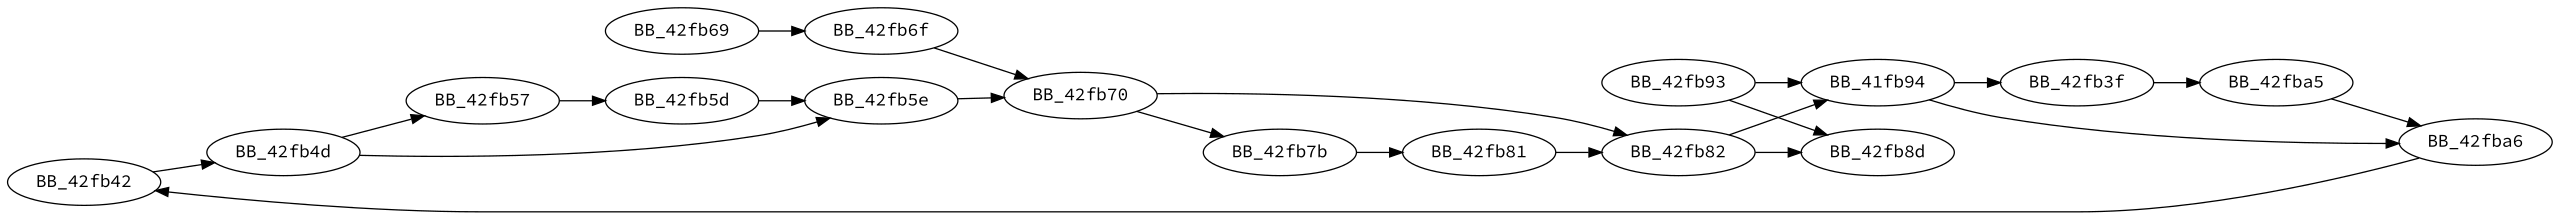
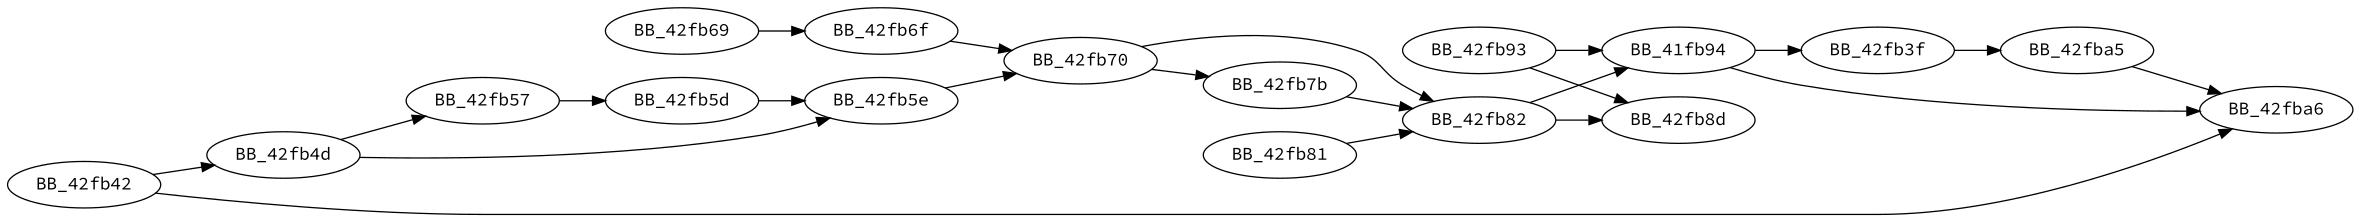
  digraph {
    fontname="Source Code Pro"
    rankdir=LR
    node [fontname="Source Code Pro"]
    edge [fontname="Source Code Pro"]
    BB_42fb42
    BB_42fb4d
    BB_42fba6
    BB_42fb57
    BB_42fb5e
    BB_42fb5d
    BB_42fb70
    BB_42fb69
    BB_42fb6f
    BB_42fb7b
    BB_42fb82
    BB_42fb81
    BB_42fb8d
    n14 [label=BB_41fb94]
    n15 [label=BB_42fb3f]
    BB_42fb93
    BB_42fba5
    BB_42fb42 -> BB_42fb4d
-   BB_42fba6 -> BB_42fb42
+   BB_42fb42 -> BB_42fba6
    BB_42fb4d -> BB_42fb57
    BB_42fb4d -> BB_42fb5e
    BB_42fb57 -> BB_42fb5d
    BB_42fb5e -> BB_42fb70
    BB_42fb5d -> BB_42fb5e
    BB_42fb70 -> BB_42fb7b
    BB_42fb70 -> BB_42fb82
    BB_42fb69 -> BB_42fb6f
    BB_42fb6f -> BB_42fb70
-   BB_42fb7b -> BB_42fb81
+   BB_42fb7b -> BB_42fb82
    BB_42fb82 -> BB_42fb8d
    BB_42fb82 -> n14
    BB_42fb81 -> BB_42fb82
    n14 -> BB_42fba6
    n14 -> n15
    n15 -> BB_42fba5
    BB_42fb93 -> BB_42fb8d
    BB_42fb93 -> n14
    BB_42fba5 -> BB_42fba6
  }
